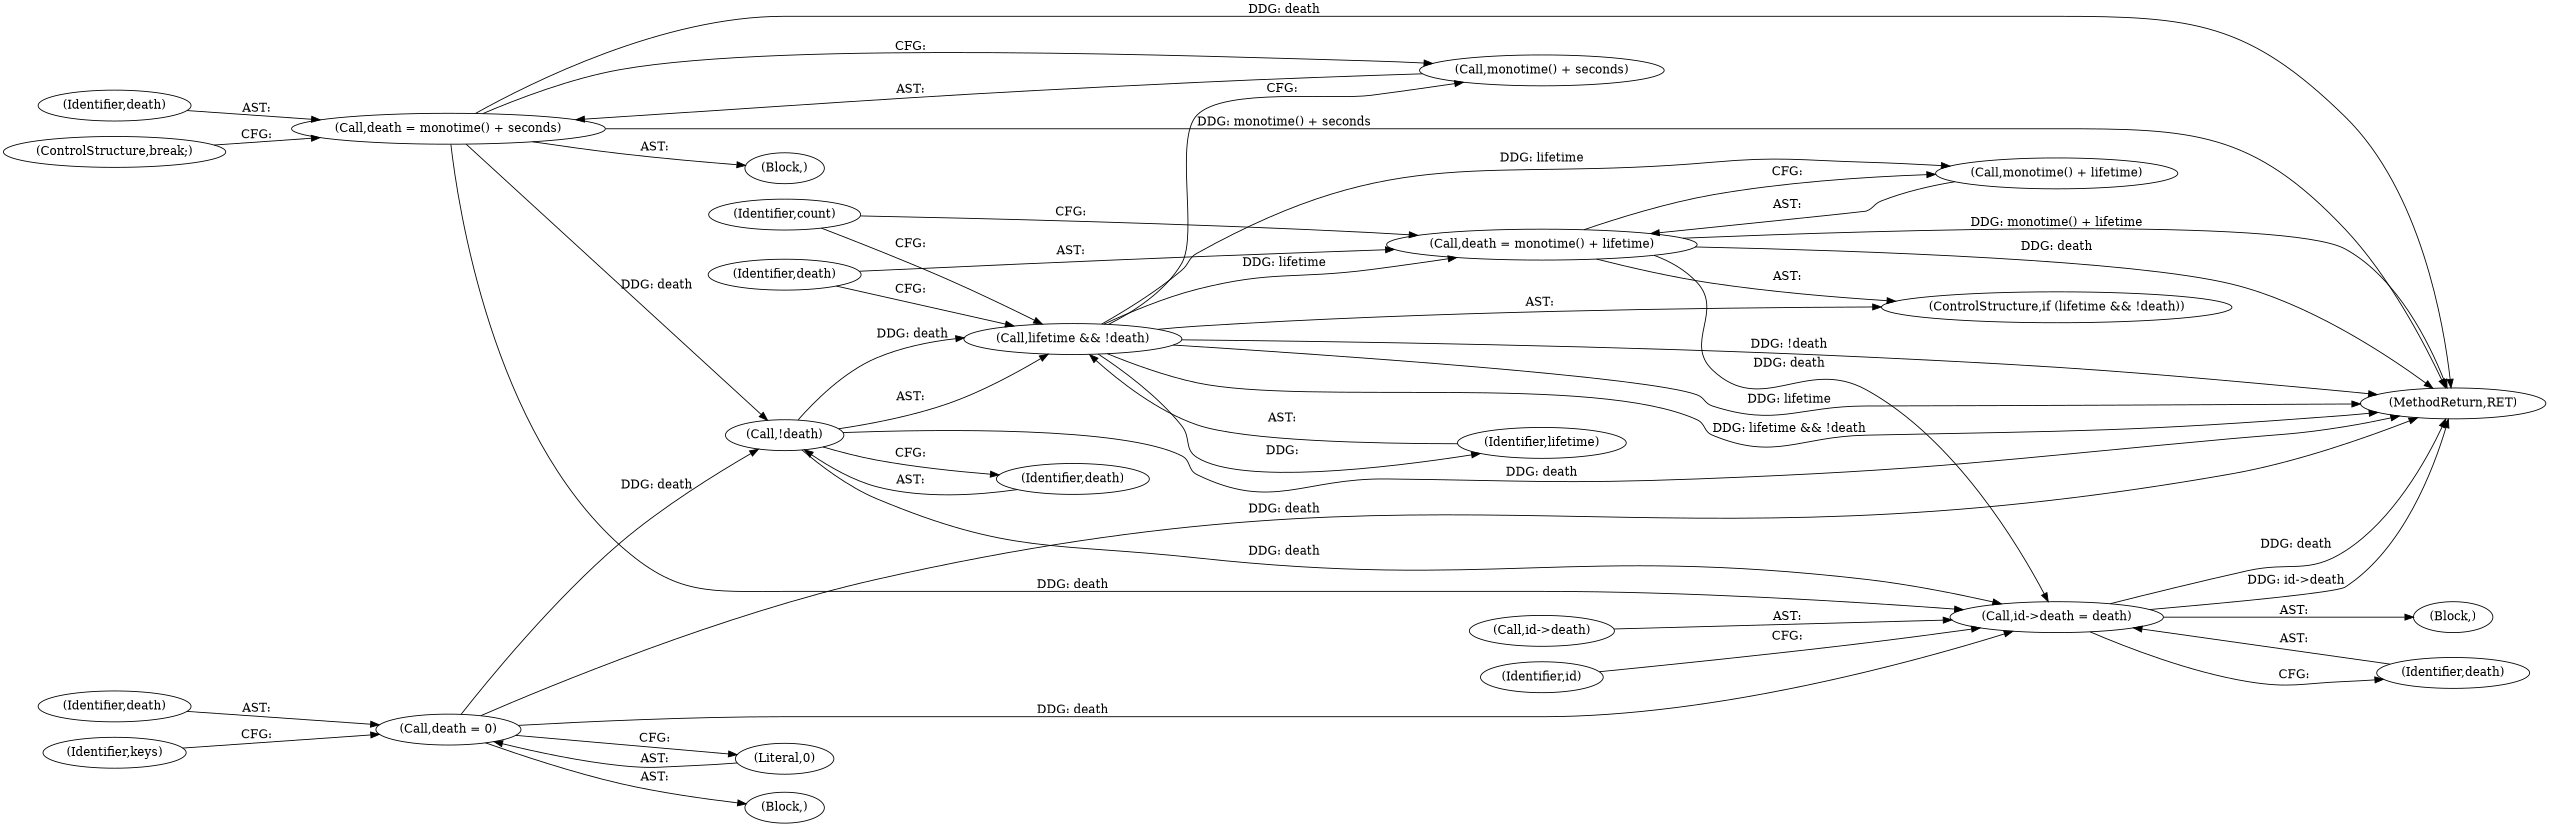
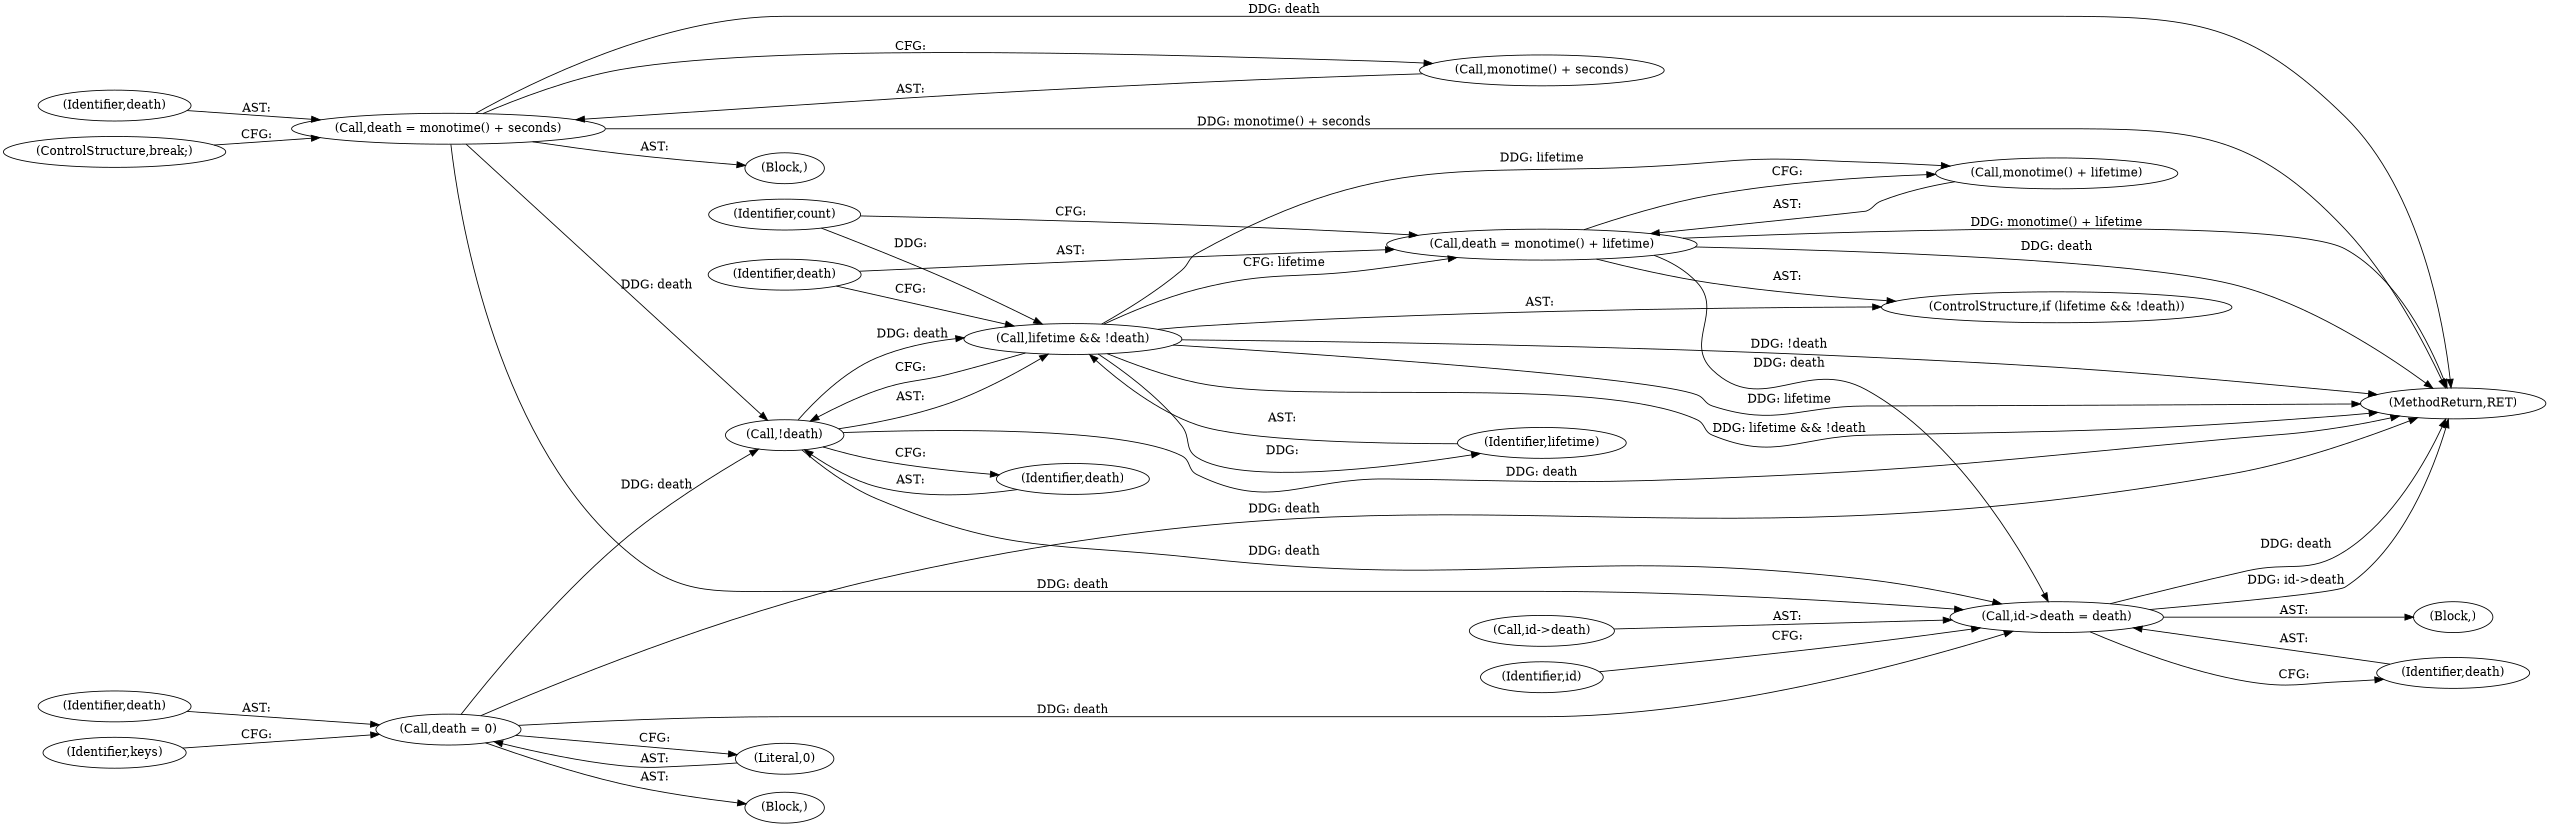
  digraph {
    rankdir=LR
    n1 [label="(Call,id->death = death)"]
    n2 [label="(MethodReturn,RET)"]
    n3 [label="(Identifier,death)"]
    n4 [label="(Block,)"]
    n5 [label="(Call,death = monotime() + seconds)"]
    n6 [label="(Call,!death)"]
    n7 [label="(Call,monotime() + seconds)"]
    n8 [label="(Block,)"]
    n9 [label="(Call,lifetime && !death)"]
    n10 [label="(Identifier,death)"]
    n11 [label="(Call,death = monotime() + lifetime)"]
    n12 [label="(ControlStructure,if (lifetime && !death))"]
    n13 [label="(Call,monotime() + lifetime)"]
    n14 [label="(Identifier,lifetime)"]
    n15 [label="(Call,death = 0)"]
    n16 [label="(Block,)"]
    n17 [label="(Literal,0)"]
    n18 [label="(Identifier,death)"]
    n19 [label="(Identifier,death)"]
    n20 [label="(Identifier,count)"]
    n21 [label="(Call,id->death)"]
    n22 [label="(Identifier,id)"]
    n23 [label="(Identifier,keys)"]
    n24 [label="(Identifier,death)"]
    n25 [label="(ControlStructure,break;)"]
    n1 -> n2 [label="DDG: death"]
    n1 -> n2 [label="DDG: id->death"]
    n1 -> n3 [label="CFG: "]
    n1 -> n4 [label="AST: "]
    n3 -> n1 [label="AST: "]
    n5 -> n1 [label="DDG: death"]
    n5 -> n2 [label="DDG: death"]
    n5 -> n2 [label="DDG: monotime() + seconds"]
    n5 -> n6 [label="DDG: death"]
    n5 -> n7 [label="CFG: "]
    n5 -> n8 [label="AST: "]
    n6 -> n1 [label="DDG: death"]
    n6 -> n2 [label="DDG: death"]
    n6 -> n9 [label="AST: "]
    n6 -> n9 [label="DDG: death"]
    n6 -> n10 [label="CFG: "]
    n7 -> n5 [label="AST: "]
    n9 -> n2 [label="DDG: lifetime && !death"]
    n9 -> n2 [label="DDG: !death"]
    n9 -> n2 [label="DDG: lifetime"]
-   n9 -> n7 [label="CFG: "]
-   n9 -> n11 [label="DDG: lifetime"]
+   n9 -> n6 [label="CFG: "]
+   n9 -> n11 [label="CFG: lifetime"]
    n9 -> n12 [label="AST: "]
    n9 -> n13 [label="DDG: lifetime"]
    n9 -> n14 [label="DDG: "]
    n10 -> n6 [label="AST: "]
    n11 -> n1 [label="DDG: death"]
    n11 -> n2 [label="DDG: monotime() + lifetime"]
    n11 -> n2 [label="DDG: death"]
    n11 -> n12 [label="AST: "]
    n11 -> n13 [label="CFG: "]
    n13 -> n11 [label="AST: "]
    n14 -> n9 [label="AST: "]
    n15 -> n1 [label="DDG: death"]
    n15 -> n2 [label="DDG: death"]
    n15 -> n6 [label="DDG: death"]
    n15 -> n16 [label="AST: "]
    n15 -> n17 [label="CFG: "]
    n17 -> n15 [label="AST: "]
    n18 -> n15 [label="AST: "]
    n19 -> n5 [label="AST: "]
-   n20 -> n9 [label="CFG: "]
+   n20 -> n9 [label="DDG: "]
    n20 -> n11 [label="CFG: "]
    n21 -> n1 [label="AST: "]
    n22 -> n1 [label="CFG: "]
    n23 -> n15 [label="CFG: "]
    n24 -> n9 [label="CFG: "]
    n24 -> n11 [label="AST: "]
    n25 -> n5 [label="CFG: "]
  }
